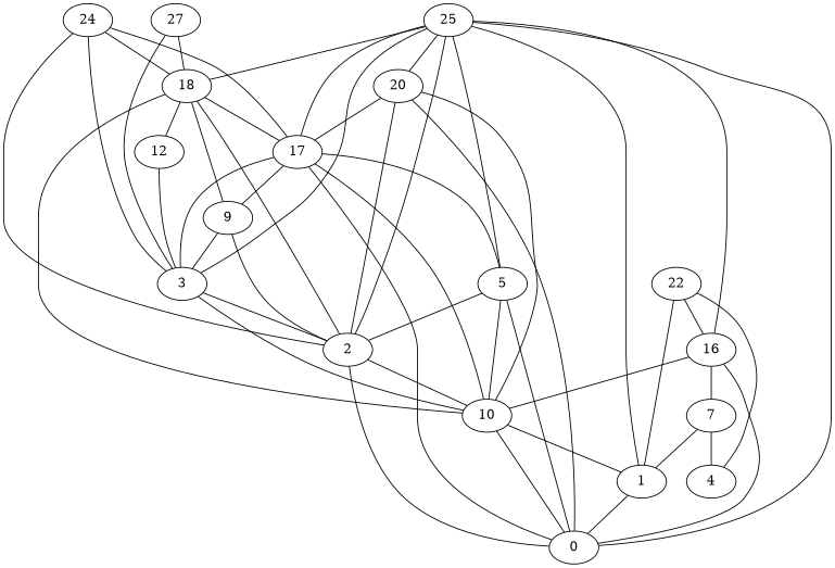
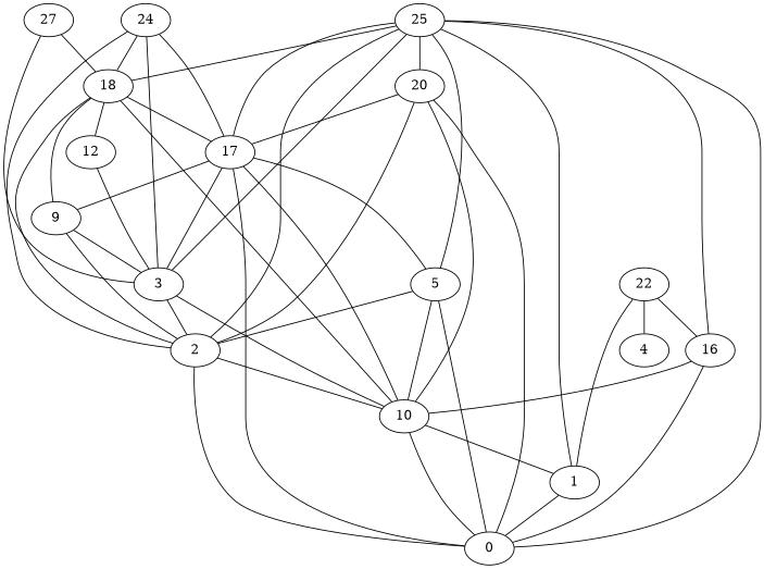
  digraph {
    rankdir=BT
    edge [arrowhead=both]
    0
    1
    2
    5
    10
    16
    17
    20
    25
-   7
    22
    3
    9
    18
    24
    12
    27
    4
    0 -> 1
    0 -> 2
    0 -> 5
    0 -> 10
    0 -> 16
    0 -> 17
    0 -> 20
    0 -> 25
    1 -> 10
    1 -> 25
-   1 -> 7
    1 -> 22
    2 -> 5
    2 -> 20
    2 -> 25
    2 -> 3
    2 -> 9
    2 -> 18
    2 -> 24
    5 -> 10
    5 -> 17
    5 -> 25
    10 -> 2
    10 -> 16
    10 -> 17
    10 -> 20
    10 -> 18
    16 -> 25
    16 -> 22
    17 -> 20
    17 -> 25
    17 -> 18
    17 -> 24
    20 -> 25
-   7 -> 16
    3 -> 10
    3 -> 17
    3 -> 25
    3 -> 9
    3 -> 24
    3 -> 12
    3 -> 27
    9 -> 17
    9 -> 18
    18 -> 25
    18 -> 24
    18 -> 27
    12 -> 18
-   4 -> 7
    4 -> 22
  }
